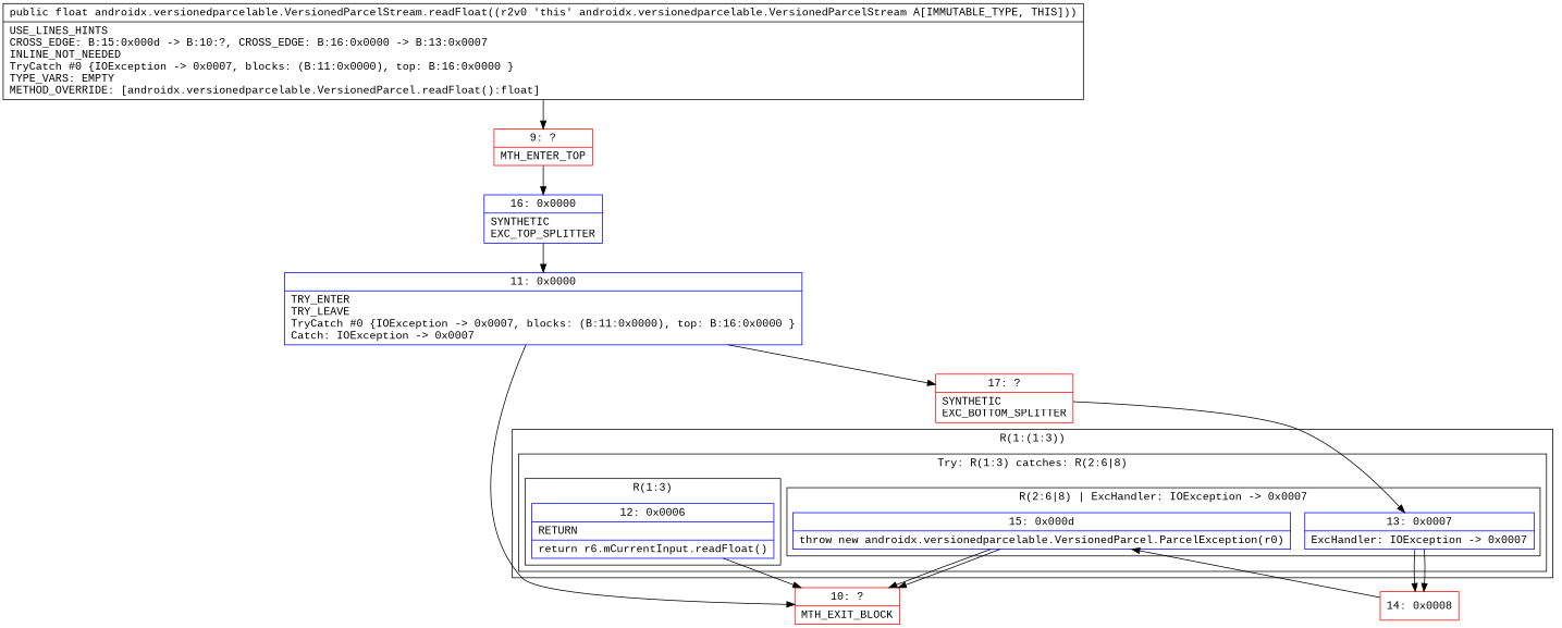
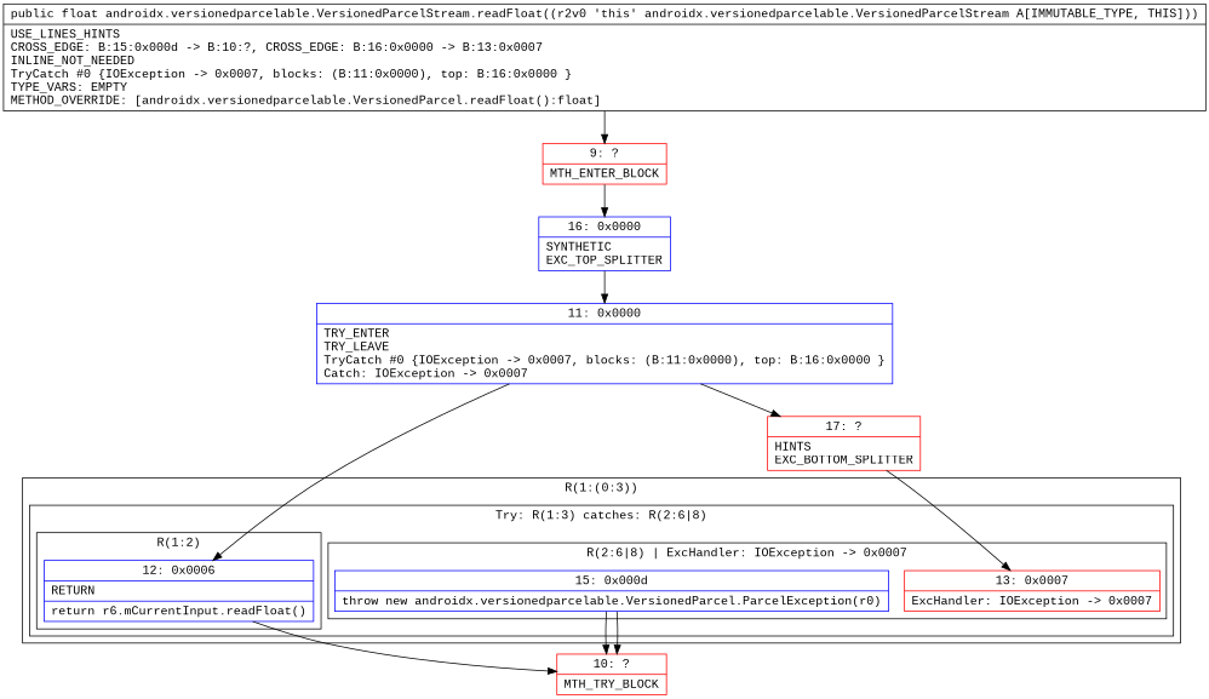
  digraph {
    fontname="Liberation Mono"
    node [color=blue fontname="Liberation Mono" shape=record]
    edge [fontname="Liberation Mono"]
    n1 [label="{12\:\ 0x0006|RETURN\l|return r6.mCurrentInput.readFloat()\l}"]
-   n2 [label="{13\:\ 0x0007|ExcHandler: IOException \-\> 0x0007\l}"]
+   n2 [color=red label="{13\:\ 0x0007|ExcHandler: IOException \-\> 0x0007\l}"]
    n3 [label="{15\:\ 0x000d|throw new androidx.versionedparcelable.VersionedParcel.ParcelException(r0)\l}"]
-   n4 [color=red label="{10\:\ ?|MTH_EXIT_BLOCK\l}"]
-   n5 [color=red label="{14\:\ 0x0008}"]
-   n6 [color=red label="{9\:\ ?|MTH_ENTER_TOP\l}"]
+   n4 [color=red label="{10\:\ ?|MTH_TRY_BLOCK\l}"]
+   n6 [color=red label="{9\:\ ?|MTH_ENTER_BLOCK\l}"]
    n7 [label="{16\:\ 0x0000|SYNTHETIC\lEXC_TOP_SPLITTER\l}"]
    n8 [label="{11\:\ 0x0000|TRY_ENTER\lTRY_LEAVE\lTryCatch #0 \{IOException \-\> 0x0007, blocks: (B:11:0x0000), top: B:16:0x0000 \}\lCatch: IOException \-\> 0x0007\l}"]
-   n9 [color=red label="{17\:\ ?|SYNTHETIC\lEXC_BOTTOM_SPLITTER\l}"]
+   n9 [color=red label="{17\:\ ?|HINTS\lEXC_BOTTOM_SPLITTER\l}"]
    n10 [label="{public float androidx.versionedparcelable.VersionedParcelStream.readFloat((r2v0 'this' androidx.versionedparcelable.VersionedParcelStream A[IMMUTABLE_TYPE, THIS]))  | USE_LINES_HINTS\lCROSS_EDGE: B:15:0x000d \-\> B:10:?, CROSS_EDGE: B:16:0x0000 \-\> B:13:0x0007\lINLINE_NOT_NEEDED\lTryCatch #0 \{IOException \-\> 0x0007, blocks: (B:11:0x0000), top: B:16:0x0000 \}\lTYPE_VARS: EMPTY\lMETHOD_OVERRIDE: [androidx.versionedparcelable.VersionedParcel.readFloat():float]\l}" color=""]
    subgraph cluster_1 {
-     label="R(1:(1:3))"
+     label="R(1:(0:3))"
      subgraph cluster_2 {
        label="Try: R(1:3) catches: R(2:6|8)"
        subgraph cluster_3 {
-         label="R(1:3)"
+         label="R(1:2)"
          n1
        }
        subgraph cluster_4 {
          label="R(2:6|8) | ExcHandler: IOException \-\> 0x0007\l"
          n2
          n3
        }
      }
    }
    subgraph cluster_5 {
      label="R(2:6|8) | ExcHandler: IOException \-\> 0x0007\l"
    }
    n1 -> n4
-   n2 -> n5
-   n2 -> n5
    n3 -> n4
    n3 -> n4
-   n5 -> n3
    n6 -> n7
    n7 -> n8
-   n8 -> n4
+   n8 -> n1
    n8 -> n9
    n9 -> n2
    n10 -> n6
  }
